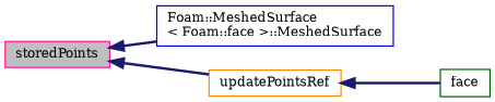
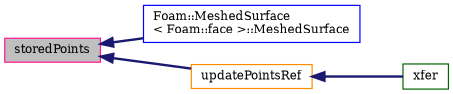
  digraph {
    fontname="DejaVu Serif"
    rankdir=LR
    node [fontname="DejaVu Serif" fontsize=10 shape=record]
    edge [color=midnightblue dir=back fontname="DejaVu Serif" fontsize=10 labelfontname=Helvetica labelfontsize=10 style=bold]
    n1 [color=deeppink fillcolor=grey75 fontcolor=black height=0.2 label=storedPoints style=filled width=0.4]
    n2 [color=blue height=0.2 label="Foam::MeshedSurface\l\< Foam::face \>::MeshedSurface" width=0.4]
    n3 [color=darkorange height=0.2 label=updatePointsRef width=0.4]
-   n4 [color=darkgreen height=0.2 label=face width=0.4]
+   n4 [color=darkgreen height=0.2 label=xfer width=0.4]
    n1 -> n2
    n1 -> n3
    n3 -> n4
  }
